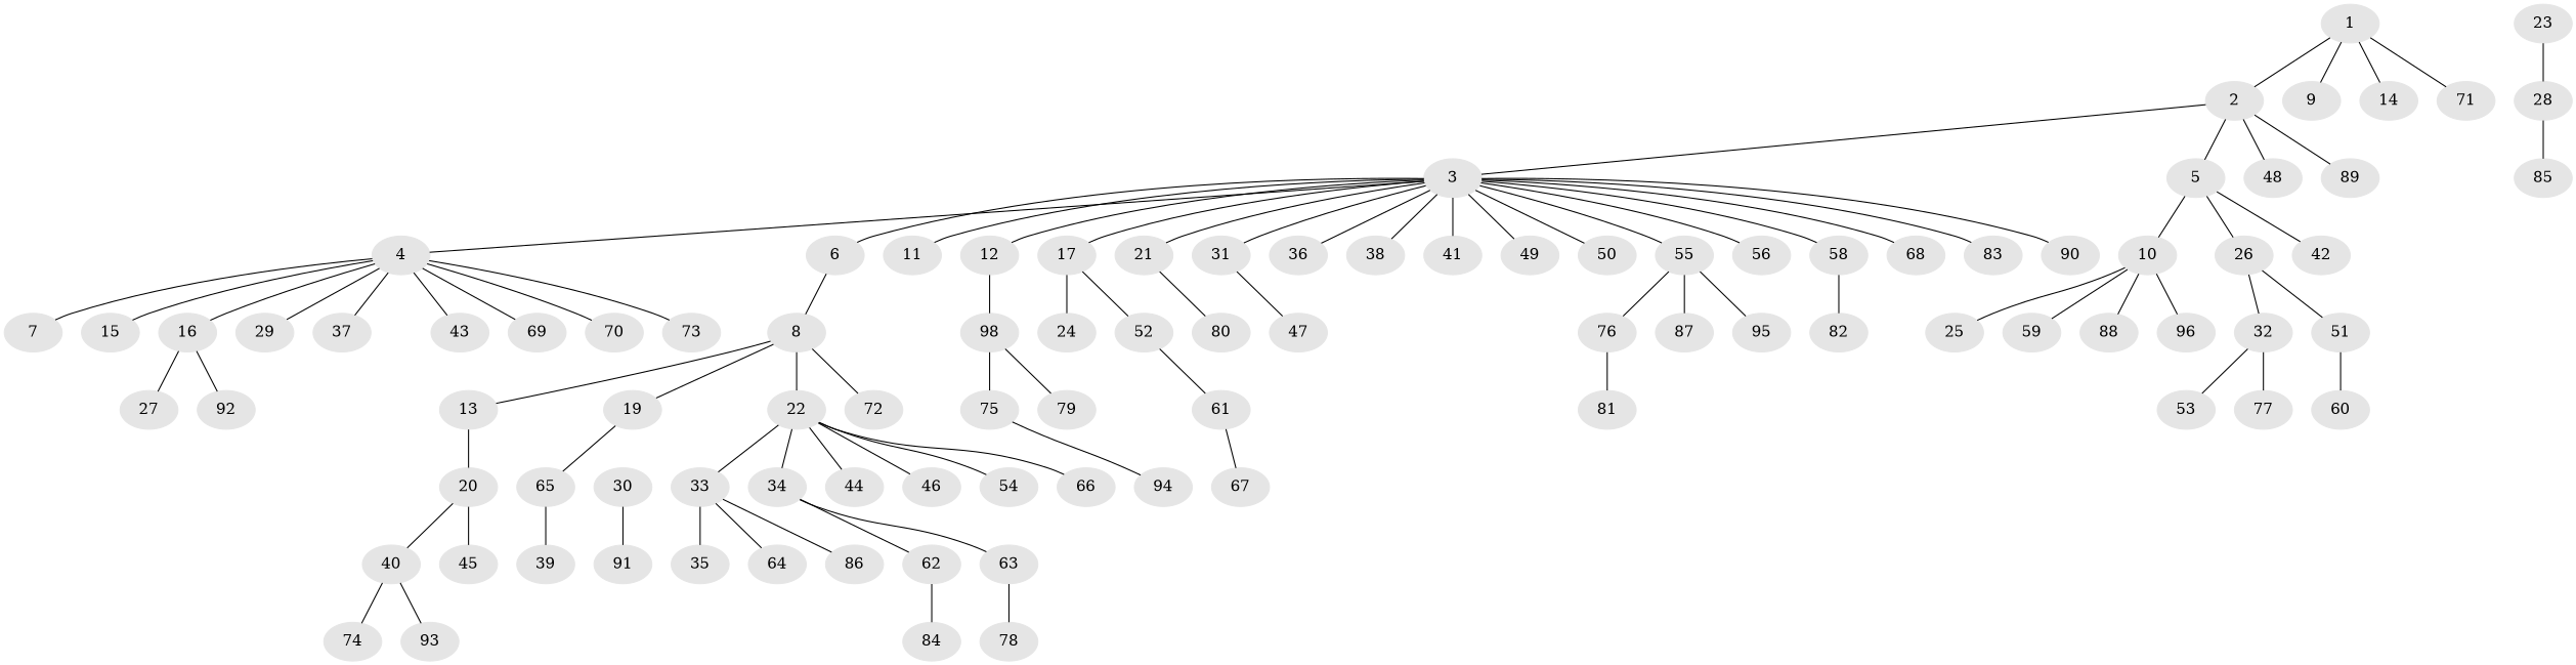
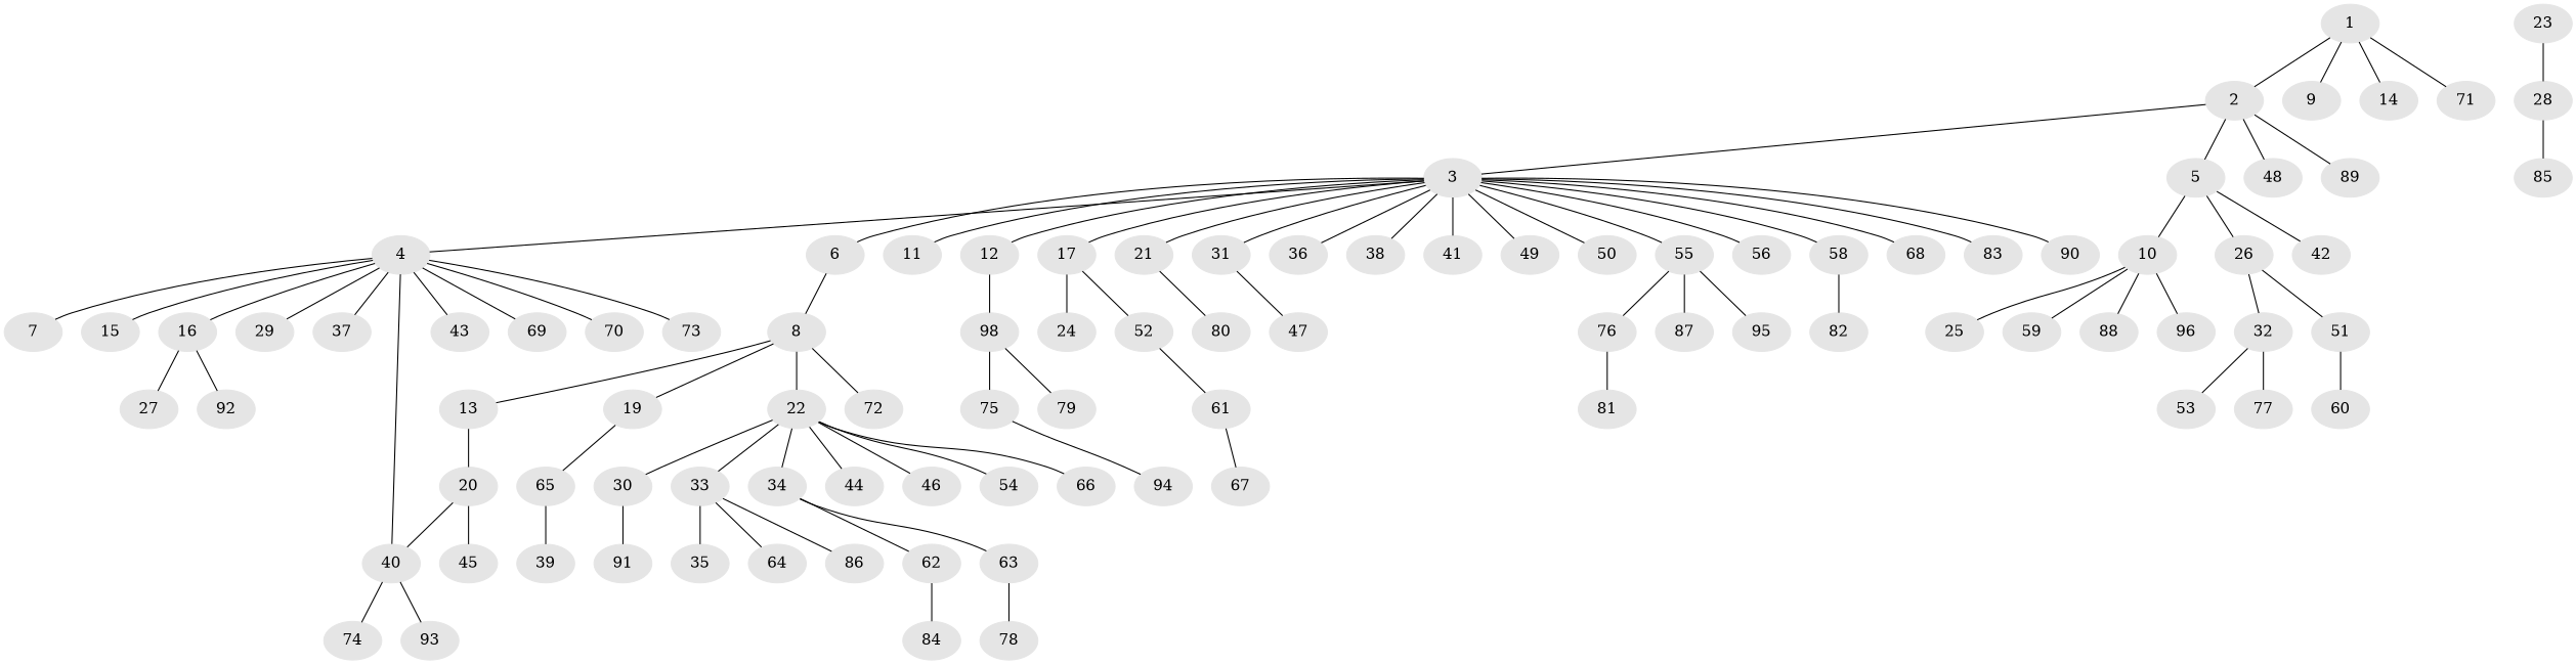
  graph {
    node [color=gray90 style=filled]
    1
    2
    9
    14
    71
    3
    5
    48
    89
    4
    6
    11
    12
    17
    21
    31
    36
    38
    41
    49
    50
    55
    56
    58
    68
    83
    90
    10
    26
    42
    7
    15
    16
    29
    37
    40
    43
    69
    70
    73
    8
    n42 [label=98]
    24
    52
    80
    47
    76
    87
    95
    82
    27
    92
    23
    28
    74
    93
    25
    59
    88
    96
    32
    51
    13
    19
    22
    72
    20
    65
    30
    33
    34
    44
    46
    54
    66
    75
    79
    45
    61
    94
    39
    91
    35
    64
    86
    62
    63
    85
    53
    77
    60
    84
    78
    67
    81
    1 -- 2
    1 -- 9
    1 -- 14
    1 -- 71
    2 -- 3
    2 -- 5
    2 -- 48
    2 -- 89
    3 -- 4
    3 -- 6
    3 -- 11
    3 -- 12
    3 -- 17
    3 -- 21
    3 -- 31
    3 -- 36
    3 -- 38
    3 -- 41
    3 -- 49
    3 -- 50
    3 -- 55
    3 -- 56
    3 -- 58
    3 -- 68
    3 -- 83
    3 -- 90
    5 -- 10
    5 -- 26
    5 -- 42
    4 -- 7
    4 -- 15
    4 -- 16
    4 -- 29
    4 -- 37
+   4 -- 40
    4 -- 43
    4 -- 69
    4 -- 70
    4 -- 73
    6 -- 8
    12 -- n42
    17 -- 24
    17 -- 52
    21 -- 80
    31 -- 47
    55 -- 76
    55 -- 87
    55 -- 95
    58 -- 82
    10 -- 25
    10 -- 59
    10 -- 88
    10 -- 96
    26 -- 32
    26 -- 51
    16 -- 27
    16 -- 92
    40 -- 74
    40 -- 93
    8 -- 13
    8 -- 19
    8 -- 22
    8 -- 72
    n42 -- 75
    n42 -- 79
    52 -- 61
    76 -- 81
    23 -- 28
    28 -- 85
    32 -- 53
    32 -- 77
    51 -- 60
    13 -- 20
    19 -- 65
+   22 -- 30
    22 -- 33
    22 -- 34
    22 -- 44
    22 -- 46
    22 -- 54
    22 -- 66
    20 -- 40
    20 -- 45
    65 -- 39
    30 -- 91
    33 -- 35
    33 -- 64
    33 -- 86
    34 -- 62
    34 -- 63
    75 -- 94
    61 -- 67
    62 -- 84
    63 -- 78
  }
